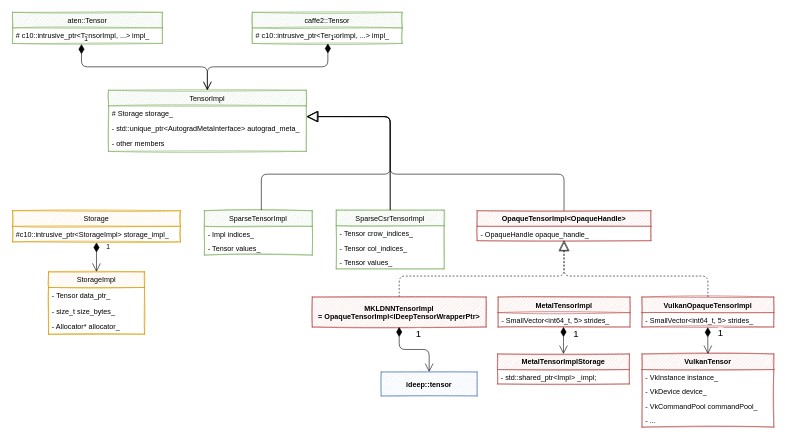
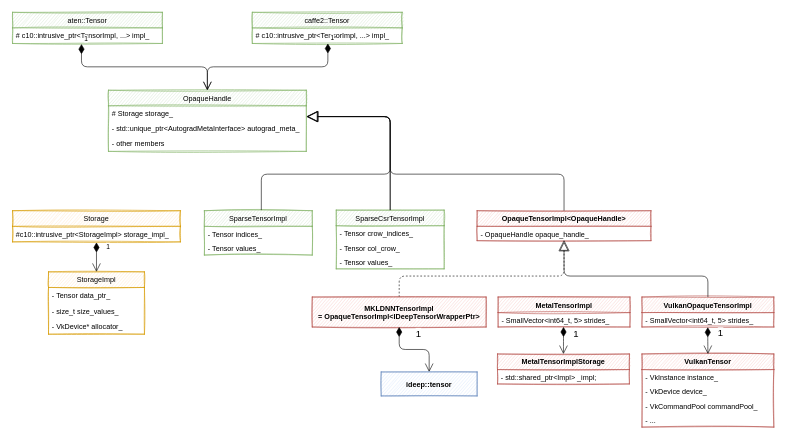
  <mxCell id="0" />
  <mxCell id="1" parent="0" />
- <mxCell id="2" value="TensorImpl" style="swimlane;fontStyle=0;childLayout=stackLayout;horizontal=1;startSize=26;fillColor=#d5e8d4;horizontalStack=0;resizeParent=1;resizeParentMax=0;resizeLast=0;collapsible=1;marginBottom=0;strokeColor=#82b366;sketch=1;" parent="1" vertex="1"><mxGeometry x="180" y="150" width="330" height="102" as="geometry" /></mxCell>
+ <mxCell id="2" value="OpaqueHandle" style="swimlane;fontStyle=0;childLayout=stackLayout;horizontal=1;startSize=26;fillColor=#d5e8d4;horizontalStack=0;resizeParent=1;resizeParentMax=0;resizeLast=0;collapsible=1;marginBottom=0;strokeColor=#82b366;sketch=1;" parent="1" vertex="1"><mxGeometry x="180" y="150" width="330" height="102" as="geometry" /></mxCell>
  <mxCell id="3" value="# Storage storage_" style="text;strokeColor=none;fillColor=none;align=left;verticalAlign=top;spacingLeft=4;spacingRight=4;overflow=hidden;rotatable=0;points=[[0,0.5],[1,0.5]];portConstraint=eastwest;sketch=1;" parent="2" vertex="1"><mxGeometry y="26" width="330" height="24" as="geometry" /></mxCell>
  <mxCell id="4" value="- std::unique_ptr&lt;AutogradMetaInterface&gt; autograd_meta_" style="text;strokeColor=none;fillColor=none;align=left;verticalAlign=top;spacingLeft=4;spacingRight=4;overflow=hidden;rotatable=0;points=[[0,0.5],[1,0.5]];portConstraint=eastwest;sketch=1;" parent="2" vertex="1"><mxGeometry y="50" width="330" height="26" as="geometry" /></mxCell>
  <mxCell id="5" value="- other members" style="text;strokeColor=none;fillColor=none;align=left;verticalAlign=top;spacingLeft=4;spacingRight=4;overflow=hidden;rotatable=0;points=[[0,0.5],[1,0.5]];portConstraint=eastwest;sketch=1;" parent="2" vertex="1"><mxGeometry y="76" width="330" height="26" as="geometry" /></mxCell>
  <mxCell id="6" value="Storage" style="swimlane;fontStyle=0;childLayout=stackLayout;horizontal=1;startSize=26;fillColor=#ffe6cc;horizontalStack=0;resizeParent=1;resizeParentMax=0;resizeLast=0;collapsible=1;marginBottom=0;strokeColor=#d79b00;sketch=1;" parent="1" vertex="1"><mxGeometry x="20" y="351" width="280" height="52" as="geometry" /></mxCell>
  <mxCell id="7" value="#c10::intrusive_ptr&lt;StorageImpl&gt; storage_impl_" style="text;strokeColor=none;fillColor=none;align=left;verticalAlign=top;spacingLeft=4;spacingRight=4;overflow=hidden;rotatable=0;points=[[0,0.5],[1,0.5]];portConstraint=eastwest;sketch=1;" parent="6" vertex="1"><mxGeometry y="26" width="280" height="26" as="geometry" /></mxCell>
  <mxCell id="8" value="StorageImpl" style="swimlane;fontStyle=0;childLayout=stackLayout;horizontal=1;startSize=26;fillColor=#ffe6cc;horizontalStack=0;resizeParent=1;resizeParentMax=0;resizeLast=0;collapsible=1;marginBottom=0;strokeColor=#d79b00;sketch=1;" parent="1" vertex="1"><mxGeometry x="80" y="453" width="160" height="104" as="geometry" /></mxCell>
  <mxCell id="9" value="- Tensor data_ptr_" style="text;strokeColor=none;fillColor=none;align=left;verticalAlign=top;spacingLeft=4;spacingRight=4;overflow=hidden;rotatable=0;points=[[0,0.5],[1,0.5]];portConstraint=eastwest;sketch=1;" parent="8" vertex="1"><mxGeometry y="26" width="160" height="26" as="geometry" /></mxCell>
- <mxCell id="10" value="- size_t size_bytes_" style="text;strokeColor=none;fillColor=none;align=left;verticalAlign=top;spacingLeft=4;spacingRight=4;overflow=hidden;rotatable=0;points=[[0,0.5],[1,0.5]];portConstraint=eastwest;sketch=1;" parent="8" vertex="1"><mxGeometry y="52" width="160" height="26" as="geometry" /></mxCell>
- <mxCell id="11" value="- Allocator* allocator_" style="text;strokeColor=none;fillColor=none;align=left;verticalAlign=top;spacingLeft=4;spacingRight=4;overflow=hidden;rotatable=0;points=[[0,0.5],[1,0.5]];portConstraint=eastwest;sketch=1;" parent="8" vertex="1"><mxGeometry y="78" width="160" height="26" as="geometry" /></mxCell>
+ <mxCell id="10" value="- size_t size_values_" style="text;strokeColor=none;fillColor=none;align=left;verticalAlign=top;spacingLeft=4;spacingRight=4;overflow=hidden;rotatable=0;points=[[0,0.5],[1,0.5]];portConstraint=eastwest;sketch=1;" parent="8" vertex="1"><mxGeometry y="52" width="160" height="26" as="geometry" /></mxCell>
+ <mxCell id="11" value="- VkDevice* allocator_" style="text;strokeColor=none;fillColor=none;align=left;verticalAlign=top;spacingLeft=4;spacingRight=4;overflow=hidden;rotatable=0;points=[[0,0.5],[1,0.5]];portConstraint=eastwest;sketch=1;" parent="8" vertex="1"><mxGeometry y="78" width="160" height="26" as="geometry" /></mxCell>
  <mxCell id="12" value="1" style="endArrow=open;html=1;endSize=12;startArrow=diamondThin;startSize=14;startFill=1;edgeStyle=orthogonalEdgeStyle;align=left;verticalAlign=bottom;entryX=0.5;entryY=0;entryDx=0;entryDy=0;exitX=0.5;exitY=1.034;exitDx=0;exitDy=0;exitPerimeter=0;" parent="1" source="7" target="8" edge="1"><mxGeometry x="-0.355" y="15" relative="1" as="geometry"><mxPoint x="160" y="410" as="sourcePoint" /><mxPoint x="155" y="631" as="targetPoint" /><mxPoint as="offset" /></mxGeometry></mxCell>
  <mxCell id="13" value="aten::Tensor" style="swimlane;fontStyle=0;childLayout=stackLayout;horizontal=1;startSize=26;fillColor=#d5e8d4;horizontalStack=0;resizeParent=1;resizeParentMax=0;resizeLast=0;collapsible=1;marginBottom=0;strokeColor=#82b366;sketch=1;" parent="1" vertex="1"><mxGeometry x="20" y="20" width="250" height="52" as="geometry" /></mxCell>
  <mxCell id="14" value="# c10::intrusive_ptr&lt;TensorImpl, ...&gt; impl_" style="text;strokeColor=none;fillColor=none;align=left;verticalAlign=top;spacingLeft=4;spacingRight=4;overflow=hidden;rotatable=0;points=[[0,0.5],[1,0.5]];portConstraint=eastwest;sketch=1;" parent="13" vertex="1"><mxGeometry y="26" width="250" height="26" as="geometry" /></mxCell>
  <mxCell id="15" value="caffe2::Tensor" style="swimlane;fontStyle=0;childLayout=stackLayout;horizontal=1;startSize=26;fillColor=#d5e8d4;horizontalStack=0;resizeParent=1;resizeParentMax=0;resizeLast=0;collapsible=1;marginBottom=0;strokeColor=#82b366;sketch=1;" parent="1" vertex="1"><mxGeometry x="420" y="20" width="250" height="52" as="geometry" /></mxCell>
  <mxCell id="16" value="# c10::intrusive_ptr&lt;TensorImpl, ...&gt; impl_" style="text;strokeColor=none;fillColor=none;align=left;verticalAlign=top;spacingLeft=4;spacingRight=4;overflow=hidden;rotatable=0;points=[[0,0.5],[1,0.5]];portConstraint=eastwest;sketch=1;" parent="15" vertex="1"><mxGeometry y="26" width="250" height="26" as="geometry" /></mxCell>
  <mxCell id="17" value="1" style="endArrow=open;html=1;endSize=12;startArrow=diamondThin;startSize=14;startFill=1;edgeStyle=orthogonalEdgeStyle;align=left;verticalAlign=bottom;exitX=0.504;exitY=1;exitDx=0;exitDy=0;exitPerimeter=0;entryX=0.5;entryY=0;entryDx=0;entryDy=0;" parent="1" source="16" target="2" edge="1"><mxGeometry x="-1" y="3" relative="1" as="geometry"><mxPoint x="220" y="420" as="sourcePoint" /><mxPoint x="360" y="160" as="targetPoint" /></mxGeometry></mxCell>
  <mxCell id="18" value="1" style="endArrow=open;html=1;endSize=12;startArrow=diamondThin;startSize=14;startFill=1;edgeStyle=orthogonalEdgeStyle;align=left;verticalAlign=bottom;exitX=0.46;exitY=1.038;exitDx=0;exitDy=0;exitPerimeter=0;entryX=0.5;entryY=0;entryDx=0;entryDy=0;" parent="1" source="14" target="2" edge="1"><mxGeometry x="-1" y="3" relative="1" as="geometry"><mxPoint x="150" y="410" as="sourcePoint" /><mxPoint x="370" y="150" as="targetPoint" /></mxGeometry></mxCell>
  <mxCell id="19" value="SparseTensorImpl" style="swimlane;fontStyle=0;childLayout=stackLayout;horizontal=1;startSize=26;fillColor=#d5e8d4;horizontalStack=0;resizeParent=1;resizeParentMax=0;resizeLast=0;collapsible=1;marginBottom=0;strokeColor=#82b366;sketch=1;" parent="1" vertex="1"><mxGeometry x="340" y="351" width="180" height="74" as="geometry" /></mxCell>
- <mxCell id="20" value="- Impl indices_" style="text;strokeColor=none;fillColor=none;align=left;verticalAlign=top;spacingLeft=4;spacingRight=4;overflow=hidden;rotatable=0;points=[[0,0.5],[1,0.5]];portConstraint=eastwest;sketch=1;" parent="19" vertex="1"><mxGeometry y="26" width="180" height="24" as="geometry" /></mxCell>
+ <mxCell id="20" value="- Tensor indices_" style="text;strokeColor=none;fillColor=none;align=left;verticalAlign=top;spacingLeft=4;spacingRight=4;overflow=hidden;rotatable=0;points=[[0,0.5],[1,0.5]];portConstraint=eastwest;sketch=1;" parent="19" vertex="1"><mxGeometry y="26" width="180" height="24" as="geometry" /></mxCell>
  <mxCell id="21" value="- Tensor values_" style="text;strokeColor=none;fillColor=none;align=left;verticalAlign=top;spacingLeft=4;spacingRight=4;overflow=hidden;rotatable=0;points=[[0,0.5],[1,0.5]];portConstraint=eastwest;sketch=1;" parent="19" vertex="1"><mxGeometry y="50" width="180" height="24" as="geometry" /></mxCell>
  <mxCell id="22" value="SparseCsrTensorImpl" style="swimlane;fontStyle=0;childLayout=stackLayout;horizontal=1;startSize=26;fillColor=#d5e8d4;horizontalStack=0;resizeParent=1;resizeParentMax=0;resizeLast=0;collapsible=1;marginBottom=0;strokeColor=#82b366;sketch=1;" parent="1" vertex="1"><mxGeometry x="560" y="350" width="180" height="98" as="geometry" /></mxCell>
  <mxCell id="23" value="- Tensor crow_indices_" style="text;strokeColor=none;fillColor=none;align=left;verticalAlign=top;spacingLeft=4;spacingRight=4;overflow=hidden;rotatable=0;points=[[0,0.5],[1,0.5]];portConstraint=eastwest;sketch=1;" parent="22" vertex="1"><mxGeometry y="26" width="180" height="24" as="geometry" /></mxCell>
- <mxCell id="24" value="- Tensor col_indices_" style="text;strokeColor=none;fillColor=none;align=left;verticalAlign=top;spacingLeft=4;spacingRight=4;overflow=hidden;rotatable=0;points=[[0,0.5],[1,0.5]];portConstraint=eastwest;sketch=1;" parent="22" vertex="1"><mxGeometry y="50" width="180" height="24" as="geometry" /></mxCell>
+ <mxCell id="24" value="- Tensor col_crow_" style="text;strokeColor=none;fillColor=none;align=left;verticalAlign=top;spacingLeft=4;spacingRight=4;overflow=hidden;rotatable=0;points=[[0,0.5],[1,0.5]];portConstraint=eastwest;sketch=1;" parent="22" vertex="1"><mxGeometry y="50" width="180" height="24" as="geometry" /></mxCell>
  <mxCell id="25" value="- Tensor values_" style="text;strokeColor=none;fillColor=none;align=left;verticalAlign=top;spacingLeft=4;spacingRight=4;overflow=hidden;rotatable=0;points=[[0,0.5],[1,0.5]];portConstraint=eastwest;sketch=1;" parent="22" vertex="1"><mxGeometry y="74" width="180" height="24" as="geometry" /></mxCell>
  <mxCell id="26" value="OpaqueTensorImpl&lt;OpaqueHandle&gt;" style="swimlane;fontStyle=1;childLayout=stackLayout;horizontal=1;startSize=26;fillColor=#f8cecc;horizontalStack=0;resizeParent=1;resizeParentMax=0;resizeLast=0;collapsible=1;marginBottom=0;strokeColor=#b85450;sketch=1;" parent="1" vertex="1"><mxGeometry x="795" y="351" width="290" height="50" as="geometry" /></mxCell>
  <mxCell id="27" value="- OpaqueHandle opaque_handle_" style="text;strokeColor=none;fillColor=none;align=left;verticalAlign=top;spacingLeft=4;spacingRight=4;overflow=hidden;rotatable=0;points=[[0,0.5],[1,0.5]];portConstraint=eastwest;sketch=1;" parent="26" vertex="1"><mxGeometry y="26" width="290" height="24" as="geometry" /></mxCell>
  <mxCell id="28" value="" style="endArrow=block;endSize=16;endFill=0;html=1;fontSize=16;exitX=0.5;exitY=0;exitDx=0;exitDy=0;entryX=1.005;entryY=0.744;entryDx=0;entryDy=0;entryPerimeter=0;" parent="1" target="3" edge="1"><mxGeometry x="1" y="-264" width="160" relative="1" as="geometry"><mxPoint x="435" y="350" as="sourcePoint" /><mxPoint x="516" y="193" as="targetPoint" /><Array as="points"><mxPoint x="435" y="290" /><mxPoint x="650" y="290" /><mxPoint x="650" y="194" /></Array><mxPoint x="16" y="-38" as="offset" /></mxGeometry></mxCell>
  <mxCell id="29" value="" style="endArrow=block;endSize=16;endFill=0;html=1;fontSize=16;exitX=0.5;exitY=0;exitDx=0;exitDy=0;" parent="1" source="22" edge="1"><mxGeometry x="-0.554" y="-68" width="160" relative="1" as="geometry"><mxPoint x="670" y="220" as="sourcePoint" /><mxPoint x="511" y="194" as="targetPoint" /><Array as="points"><mxPoint x="650" y="194" /></Array><mxPoint as="offset" /></mxGeometry></mxCell>
  <mxCell id="30" value="" style="endArrow=block;endSize=16;endFill=0;html=1;fontSize=16;exitX=0.5;exitY=0;exitDx=0;exitDy=0;" parent="1" edge="1"><mxGeometry x="-0.554" y="-68" width="160" relative="1" as="geometry"><mxPoint x="650" y="350" as="sourcePoint" /><mxPoint x="511" y="194" as="targetPoint" /><Array as="points"><mxPoint x="650" y="194" /></Array><mxPoint as="offset" /></mxGeometry></mxCell>
  <mxCell id="31" value="" style="endArrow=block;endSize=16;endFill=0;html=1;fontSize=16;exitX=0.5;exitY=0;exitDx=0;exitDy=0;" parent="1" source="26" edge="1"><mxGeometry x="-0.554" y="-68" width="160" relative="1" as="geometry"><mxPoint x="699" y="350" as="sourcePoint" /><mxPoint x="510" y="194" as="targetPoint" /><Array as="points"><mxPoint x="940" y="290" /><mxPoint x="650" y="290" /><mxPoint x="650" y="194" /></Array><mxPoint as="offset" /></mxGeometry></mxCell>
  <mxCell id="32" value="" style="endArrow=block;dashed=1;endFill=0;endSize=12;html=1;fontSize=16;exitX=0.5;exitY=0;exitDx=0;exitDy=0;" parent="1" source="33" edge="1"><mxGeometry width="160" relative="1" as="geometry"><mxPoint x="720" y="500" as="sourcePoint" /><mxPoint x="940" y="403" as="targetPoint" /><Array as="points"><mxPoint x="665" y="460" /><mxPoint x="940" y="460" /></Array></mxGeometry></mxCell>
  <mxCell id="33" value="MKLDNNTensorImpl&#10;= OpaqueTensorImpl&lt;IDeepTensorWrapperPtr&gt;" style="swimlane;fontStyle=1;childLayout=stackLayout;horizontal=1;startSize=70;fillColor=#f8cecc;horizontalStack=0;resizeParent=1;resizeParentMax=0;resizeLast=0;collapsible=1;marginBottom=0;strokeColor=#b85450;sketch=1;" parent="1" vertex="1"><mxGeometry x="520" y="495" width="290" height="50" as="geometry" /></mxCell>
  <mxCell id="34" value="1" style="endArrow=open;html=1;endSize=12;startArrow=diamondThin;startSize=14;startFill=1;edgeStyle=orthogonalEdgeStyle;align=left;verticalAlign=bottom;fontSize=16;exitX=0.5;exitY=1;exitDx=0;exitDy=0;entryX=0.5;entryY=0;entryDx=0;entryDy=0;" parent="1" source="33" target="35" edge="1"><mxGeometry y="15" relative="1" as="geometry"><mxPoint x="530" y="645" as="sourcePoint" /><mxPoint x="665" y="595" as="targetPoint" /><mxPoint as="offset" /></mxGeometry></mxCell>
  <mxCell id="35" value="ideep::tensor" style="swimlane;fontStyle=1;childLayout=stackLayout;horizontal=1;startSize=70;fillColor=#dae8fc;horizontalStack=0;resizeParent=1;resizeParentMax=0;resizeLast=0;collapsible=1;marginBottom=0;strokeColor=#6c8ebf;sketch=1;" parent="1" vertex="1"><mxGeometry x="635" y="620" width="160" height="40" as="geometry" /></mxCell>
  <mxCell id="36" value="MetalTensorImpl" style="swimlane;fontStyle=1;childLayout=stackLayout;horizontal=1;startSize=26;fillColor=#f8cecc;horizontalStack=0;resizeParent=1;resizeParentMax=0;resizeLast=0;collapsible=1;marginBottom=0;strokeColor=#b85450;sketch=1;" parent="1" vertex="1"><mxGeometry x="830" y="495" width="220" height="50" as="geometry" /></mxCell>
  <mxCell id="37" value="- SmallVector&lt;int64_t, 5&gt; strides_" style="text;strokeColor=none;fillColor=none;align=left;verticalAlign=top;spacingLeft=4;spacingRight=4;overflow=hidden;rotatable=0;points=[[0,0.5],[1,0.5]];portConstraint=eastwest;sketch=1;" parent="36" vertex="1"><mxGeometry y="26" width="220" height="24" as="geometry" /></mxCell>
  <mxCell id="38" value="VulkanOpaqueTensorImpl" style="swimlane;fontStyle=1;childLayout=stackLayout;horizontal=1;startSize=26;fillColor=#f8cecc;horizontalStack=0;resizeParent=1;resizeParentMax=0;resizeLast=0;collapsible=1;marginBottom=0;strokeColor=#b85450;sketch=1;" parent="1" vertex="1"><mxGeometry x="1070" y="495" width="220" height="50" as="geometry" /></mxCell>
  <mxCell id="39" value="- SmallVector&lt;int64_t, 5&gt; strides_" style="text;strokeColor=none;fillColor=none;align=left;verticalAlign=top;spacingLeft=4;spacingRight=4;overflow=hidden;rotatable=0;points=[[0,0.5],[1,0.5]];portConstraint=eastwest;sketch=1;" parent="38" vertex="1"><mxGeometry y="26" width="220" height="24" as="geometry" /></mxCell>
  <mxCell id="40" value="MetalTensorImplStorage" style="swimlane;fontStyle=1;childLayout=stackLayout;horizontal=1;startSize=26;fillColor=#f8cecc;horizontalStack=0;resizeParent=1;resizeParentMax=0;resizeLast=0;collapsible=1;marginBottom=0;strokeColor=#b85450;sketch=1;" parent="1" vertex="1"><mxGeometry x="829" y="590" width="220" height="50" as="geometry" /></mxCell>
  <mxCell id="41" value="- std::shared_ptr&lt;Impl&gt; _impl;" style="text;strokeColor=none;fillColor=none;align=left;verticalAlign=top;spacingLeft=4;spacingRight=4;overflow=hidden;rotatable=0;points=[[0,0.5],[1,0.5]];portConstraint=eastwest;sketch=1;" parent="40" vertex="1"><mxGeometry y="26" width="220" height="24" as="geometry" /></mxCell>
  <mxCell id="42" value="VulkanTensor" style="swimlane;fontStyle=1;childLayout=stackLayout;horizontal=1;startSize=26;fillColor=#f8cecc;horizontalStack=0;resizeParent=1;resizeParentMax=0;resizeLast=0;collapsible=1;marginBottom=0;strokeColor=#b85450;sketch=1;" parent="1" vertex="1"><mxGeometry x="1070" y="590" width="220" height="122" as="geometry" /></mxCell>
  <mxCell id="43" value="- VkInstance instance_" style="text;strokeColor=none;fillColor=none;align=left;verticalAlign=top;spacingLeft=4;spacingRight=4;overflow=hidden;rotatable=0;points=[[0,0.5],[1,0.5]];portConstraint=eastwest;sketch=1;" parent="42" vertex="1"><mxGeometry y="26" width="220" height="24" as="geometry" /></mxCell>
  <mxCell id="44" value="- VkDevice device_" style="text;strokeColor=none;fillColor=none;align=left;verticalAlign=top;spacingLeft=4;spacingRight=4;overflow=hidden;rotatable=0;points=[[0,0.5],[1,0.5]];portConstraint=eastwest;sketch=1;" parent="42" vertex="1"><mxGeometry y="50" width="220" height="24" as="geometry" /></mxCell>
  <mxCell id="45" value="- VkCommandPool commandPool_" style="text;strokeColor=none;fillColor=none;align=left;verticalAlign=top;spacingLeft=4;spacingRight=4;overflow=hidden;rotatable=0;points=[[0,0.5],[1,0.5]];portConstraint=eastwest;sketch=1;" parent="42" vertex="1"><mxGeometry y="74" width="220" height="24" as="geometry" /></mxCell>
  <mxCell id="46" value="- ..." style="text;strokeColor=none;fillColor=none;align=left;verticalAlign=top;spacingLeft=4;spacingRight=4;overflow=hidden;rotatable=0;points=[[0,0.5],[1,0.5]];portConstraint=eastwest;sketch=1;" parent="42" vertex="1"><mxGeometry y="98" width="220" height="24" as="geometry" /></mxCell>
- <mxCell id="47" value="" style="endArrow=block;endSize=16;endFill=0;html=1;fontSize=16;entryX=0.5;entryY=0.958;entryDx=0;entryDy=0;entryPerimeter=0;exitX=0.5;exitY=0;exitDx=0;exitDy=0;dashed=1;" parent="1" source="38" target="27" edge="1"><mxGeometry x="-0.032" y="-20" width="160" relative="1" as="geometry"><mxPoint x="950" y="505" as="sourcePoint" /><mxPoint x="950" y="412.008" as="targetPoint" /><mxPoint as="offset" /><Array as="points"><mxPoint x="1180" y="460" /><mxPoint x="940" y="460" /></Array></mxGeometry></mxCell>
+ <mxCell id="47" value="" style="endArrow=block;endSize=16;endFill=0;html=1;fontSize=16;entryX=0.5;entryY=0.958;entryDx=0;entryDy=0;entryPerimeter=0;exitX=0.5;exitY=0;exitDx=0;exitDy=0;" parent="1" source="38" target="27" edge="1"><mxGeometry x="-0.032" y="-20" width="160" relative="1" as="geometry"><mxPoint x="950" y="505" as="sourcePoint" /><mxPoint x="950" y="412.008" as="targetPoint" /><mxPoint as="offset" /><Array as="points"><mxPoint x="1180" y="460" /><mxPoint x="940" y="460" /></Array></mxGeometry></mxCell>
  <mxCell id="48" value="1" style="endArrow=open;html=1;endSize=12;startArrow=diamondThin;startSize=14;startFill=1;edgeStyle=orthogonalEdgeStyle;align=left;verticalAlign=bottom;fontSize=16;entryX=0.5;entryY=0;entryDx=0;entryDy=0;exitX=0.496;exitY=0.995;exitDx=0;exitDy=0;exitPerimeter=0;" parent="1" source="37" target="40" edge="1"><mxGeometry y="15" relative="1" as="geometry"><mxPoint x="940" y="550" as="sourcePoint" /><mxPoint x="675" y="605" as="targetPoint" /><mxPoint as="offset" /></mxGeometry></mxCell>
  <mxCell id="49" value="1" style="endArrow=open;html=1;endSize=12;startArrow=diamondThin;startSize=14;startFill=1;edgeStyle=orthogonalEdgeStyle;align=left;verticalAlign=bottom;fontSize=16;exitX=0.499;exitY=1.019;exitDx=0;exitDy=0;exitPerimeter=0;" parent="1" source="39" target="42" edge="1"><mxGeometry y="15" relative="1" as="geometry"><mxPoint x="1180" y="560" as="sourcePoint" /><mxPoint x="675" y="605" as="targetPoint" /><mxPoint as="offset" /></mxGeometry></mxCell>
